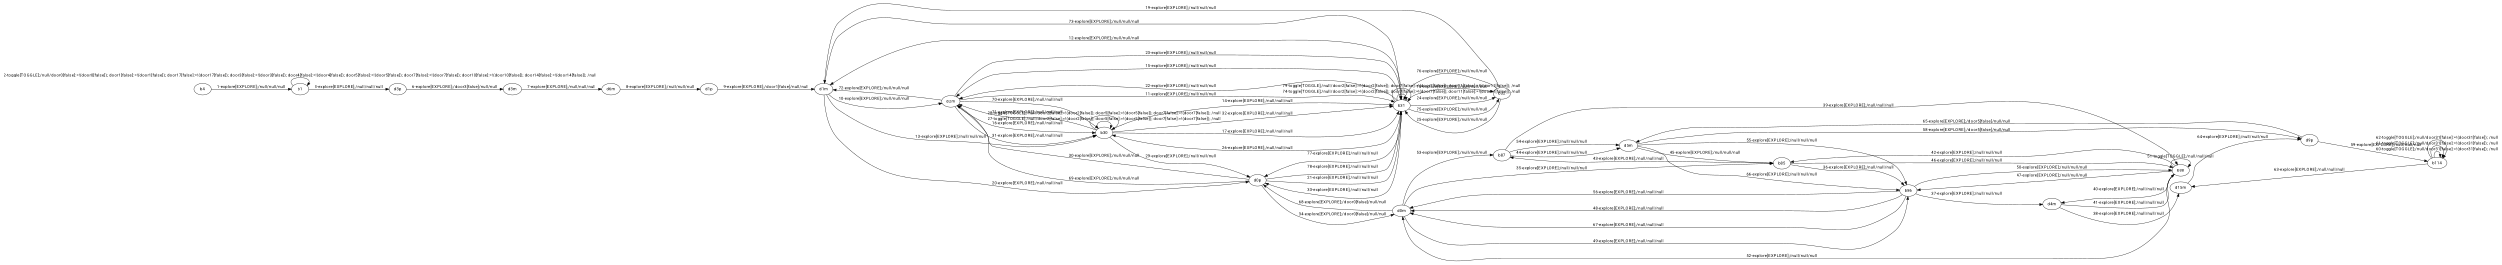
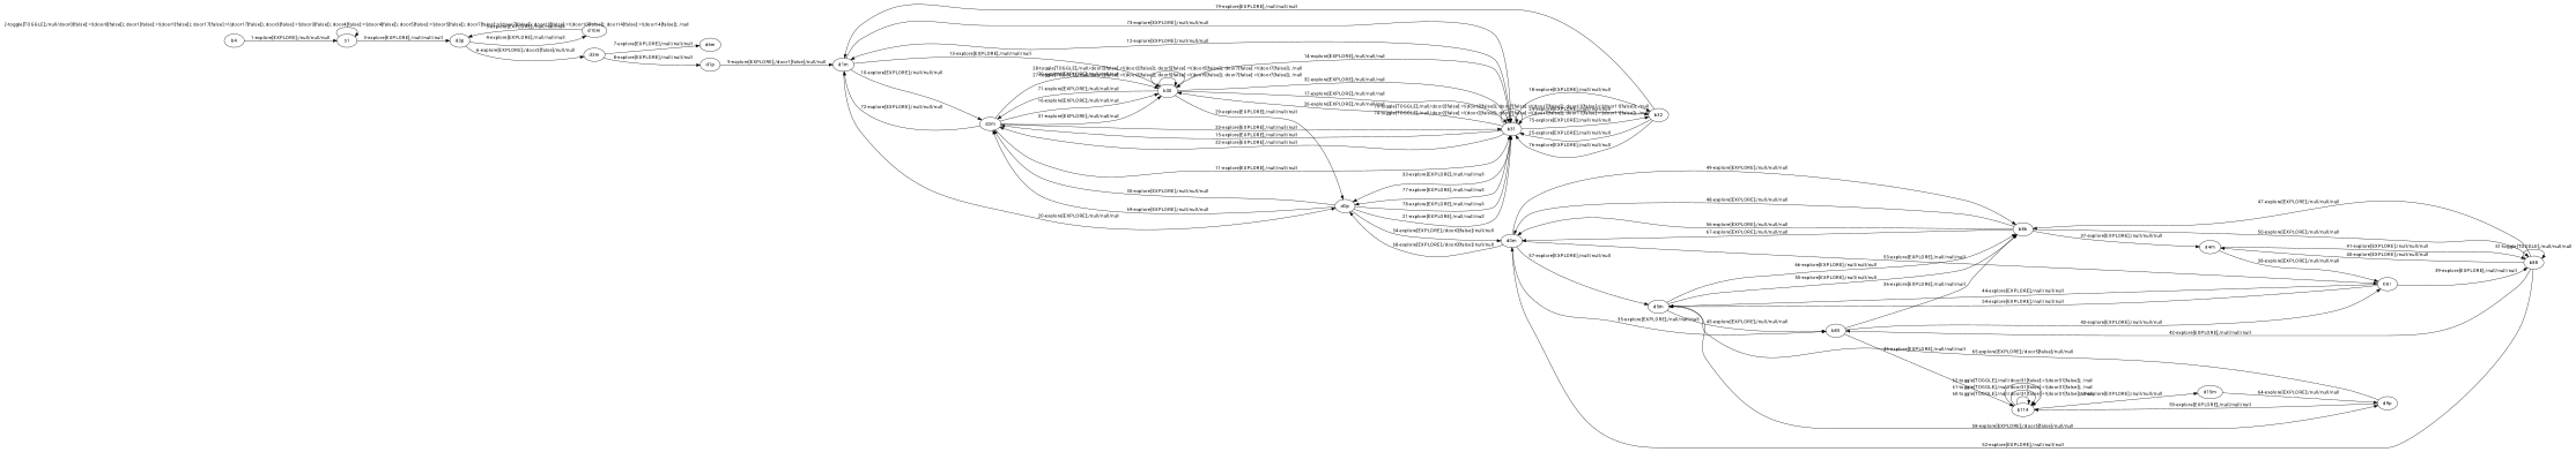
  digraph {
    fontname=Roboto
    rankdir=LR
    node [fontname=Roboto]
    edge [fontname=Roboto]
    b4
    b1
    d3p
+   d10m
    d3m
    d6m
    d1p
    d1m
    d2m
    b31
    b30
    d0p
    b32
    d0m
    b85
    b86
    b87
    d5m
    b88
    d4m
    n21 [label=d9p]
    b114
    d15m
    b4 -> b1 [label="1-explore[EXPLORE];/null/null/null"]
    b1 -> b1 [label="2-toggle[TOGGLE];/null/door0[false]:=!(door0[false]); door1[false]:=!(door1[false]); door17[false]:=!(door17[false]); door3[false]:=!(door3[false]); door4[false]:=!(door4[false]); door5[false]:=!(door5[false]); door7[false]:=!(door7[false]); door10[false]:=!(door10[false]); door14[false]:=!(door14[false]); /null"]
    b1 -> d3p [label="3-explore[EXPLORE];/null/null/null"]
+   d3p -> d10m [label="4-explore[EXPLORE];/null/null/null"]
    d3p -> d3m [label="6-explore[EXPLORE];/door3[false]/null/null"]
+   d10m -> d3p [label="5-explore[EXPLORE];/null/null/null"]
    d3m -> d6m [label="7-explore[EXPLORE];/null/null/null"]
-   d6m -> d1p [label="8-explore[EXPLORE];/null/null/null"]
+   d3m -> d1p [label="8-explore[EXPLORE];/null/null/null"]
    d1p -> d1m [label="9-explore[EXPLORE];/door1[false]/null/null"]
    d1m -> d2m [label="10-explore[EXPLORE];/null/null/null"]
    d1m -> b31 [label="73-explore[EXPLORE];/null/null/null"]
    d1m -> b30 [label="13-explore[EXPLORE];/null/null/null"]
    d1m -> d0p [label="20-explore[EXPLORE];/null/null/null"]
    d2m -> d1m [label="72-explore[EXPLORE];/null/null/null"]
    d2m -> b31 [label="11-explore[EXPLORE];/null/null/null"]
    d2m -> b31 [label="23-explore[EXPLORE];/null/null/null"]
    d2m -> b30 [label="16-explore[EXPLORE];/null/null/null"]
    d2m -> b30 [label="31-explore[EXPLORE];/null/null/null"]
    d2m -> b30 [label="70-explore[EXPLORE];/null/null/null"]
    b31 -> d1m [label="12-explore[EXPLORE];/null/null/null"]
    b31 -> d2m [label="15-explore[EXPLORE];/null/null/null"]
    b31 -> d2m [label="22-explore[EXPLORE];/null/null/null"]
    b31 -> b31 [label="74-toggle[TOGGLE];/null/door2[false]:=!(door2[false]); door7[false]:=!(door7[false]); door11[false]:=!(door11[false]); /null"]
    b31 -> b31 [label="79-toggle[TOGGLE];/null/door2[false]:=!(door2[false]); door7[false]:=!(door7[false]); door11[false]:=!(door11[false]); /null"]
    b31 -> b30 [label="26-explore[EXPLORE];/null/null/null"]
    b31 -> d0p [label="33-explore[EXPLORE];/null/null/null"]
    b31 -> d0p [label="77-explore[EXPLORE];/null/null/null"]
    b31 -> b32 [label="18-explore[EXPLORE];/null/null/null"]
    b31 -> b32 [label="24-explore[EXPLORE];/null/null/null"]
    b31 -> b32 [label="75-explore[EXPLORE];/null/null/null"]
    b30 -> d2m [label="71-explore[EXPLORE];/null/null/null"]
    b30 -> b31 [label="14-explore[EXPLORE];/null/null/null"]
    b30 -> b31 [label="17-explore[EXPLORE];/null/null/null"]
    b30 -> b31 [label="32-explore[EXPLORE];/null/null/null"]
    b30 -> b30 [label="27-toggle[TOGGLE];/null/door2[false]:=!(door2[false]); door5[false]:=!(door5[false]); door7[false]:=!(door7[false]); /null"]
    b30 -> b30 [label="28-toggle[TOGGLE];/null/door2[false]:=!(door2[false]); door5[false]:=!(door5[false]); door7[false]:=!(door7[false]); /null"]
    b30 -> d0p [label="29-explore[EXPLORE];/null/null/null"]
    d0p -> d2m [label="30-explore[EXPLORE];/null/null/null"]
    d0p -> d2m [label="69-explore[EXPLORE];/null/null/null"]
    d0p -> b31 [label="21-explore[EXPLORE];/null/null/null"]
    d0p -> b31 [label="78-explore[EXPLORE];/null/null/null"]
    d0p -> d0m [label="34-explore[EXPLORE];/door0[false]/null/null"]
    b32 -> d1m [label="19-explore[EXPLORE];/null/null/null"]
    b32 -> b31 [label="25-explore[EXPLORE];/null/null/null"]
    b32 -> b31 [label="76-explore[EXPLORE];/null/null/null"]
    d0m -> d0p [label="68-explore[EXPLORE];/door0[false]/null/null"]
    d0m -> b85 [label="35-explore[EXPLORE];/null/null/null"]
    d0m -> b86 [label="49-explore[EXPLORE];/null/null/null"]
    d0m -> b87 [label="53-explore[EXPLORE];/null/null/null"]
+   d0m -> d5m [label="57-explore[EXPLORE];/null/null/null"]
    b85 -> b86 [label="36-explore[EXPLORE];/null/null/null"]
    b85 -> b87 [label="43-explore[EXPLORE];/null/null/null"]
-   b85 -> b88 [label="46-explore[EXPLORE];/null/null/null"]
+   b85 -> b114 [label="46-explore[EXPLORE];/null/null/null"]
    b86 -> d0m [label="48-explore[EXPLORE];/null/null/null"]
    b86 -> d0m [label="56-explore[EXPLORE];/null/null/null"]
    b86 -> d0m [label="67-explore[EXPLORE];/null/null/null"]
    b86 -> b88 [label="50-explore[EXPLORE];/null/null/null"]
    b86 -> d4m [label="37-explore[EXPLORE];/null/null/null"]
    b87 -> d5m [label="44-explore[EXPLORE];/null/null/null"]
    b87 -> d5m [label="54-explore[EXPLORE];/null/null/null"]
    b87 -> b88 [label="39-explore[EXPLORE];/null/null/null"]
    d5m -> b85 [label="45-explore[EXPLORE];/null/null/null"]
    d5m -> b86 [label="55-explore[EXPLORE];/null/null/null"]
    d5m -> b86 [label="66-explore[EXPLORE];/null/null/null"]
    d5m -> n21 [label="58-explore[EXPLORE];/door5[false]/null/null"]
    b88 -> d0m [label="52-explore[EXPLORE];/null/null/null"]
    b88 -> b85 [label="42-explore[EXPLORE];/null/null/null"]
    b88 -> b86 [label="47-explore[EXPLORE];/null/null/null"]
    b88 -> b88 [label="51-toggle[TOGGLE];/null/null/null"]
    b88 -> d4m [label="40-explore[EXPLORE];/null/null/null"]
-   d4m -> d15m [label="38-explore[EXPLORE];/null/null/null"]
+   d4m -> b87 [label="38-explore[EXPLORE];/null/null/null"]
    d4m -> b88 [label="41-explore[EXPLORE];/null/null/null"]
    n21 -> d5m [label="65-explore[EXPLORE];/door5[false]/null/null"]
    n21 -> b114 [label="59-explore[EXPLORE];/null/null/null"]
    b114 -> b114 [label="60-toggle[TOGGLE];/null/door31[false]:=!(door31[false]); /null"]
    b114 -> b114 [label="61-toggle[TOGGLE];/null/door31[false]:=!(door31[false]); /null"]
    b114 -> b114 [label="62-toggle[TOGGLE];/null/door31[false]:=!(door31[false]); /null"]
    b114 -> d15m [label="63-explore[EXPLORE];/null/null/null"]
    d15m -> n21 [label="64-explore[EXPLORE];/null/null/null"]
  }
